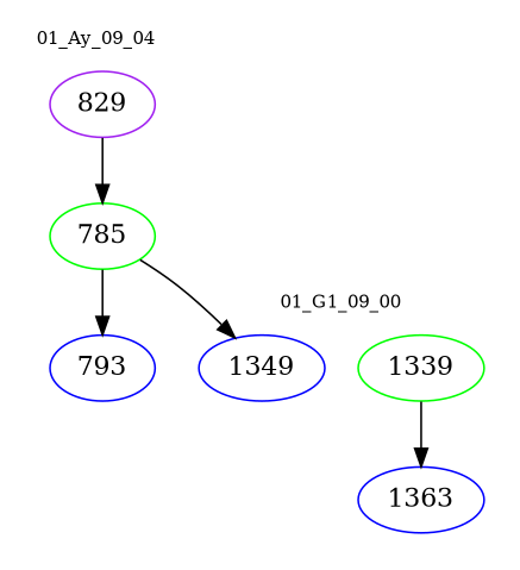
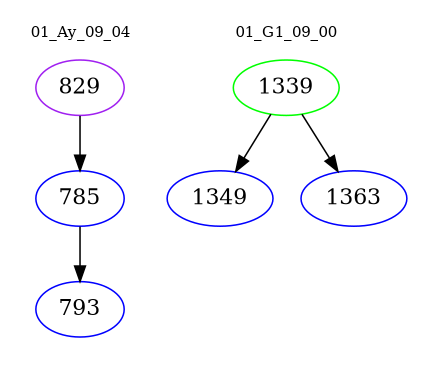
  digraph {
    node [color=blue]
    edge [color=black]
-   n1 [color=green label=785]
+   n1 [label=785]
    n2 [color=purple label=829]
    n3 [label=793]
    n4 [color=green label=1339]
    n5 [label=1349]
    n6 [label=1363]
    subgraph cluster_1 {
      color=white
      fontsize=10
      label="01_Ay_09_04"
      n1
      n2
      n3
    }
    subgraph cluster_2 {
      color=white
      fontsize=10
      label="01_G1_09_00"
      n4
      n5
      n6
    }
    n1 -> n3
    n2 -> n1
-   n1 -> n5
+   n4 -> n5
    n4 -> n6
  }
